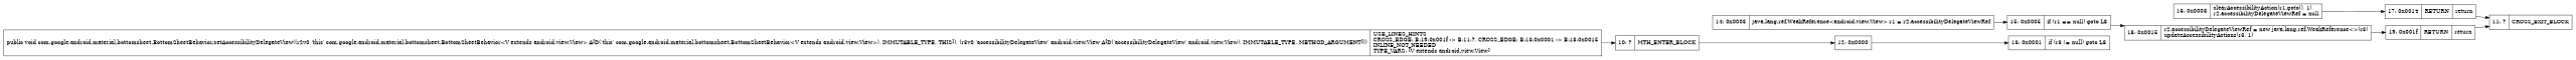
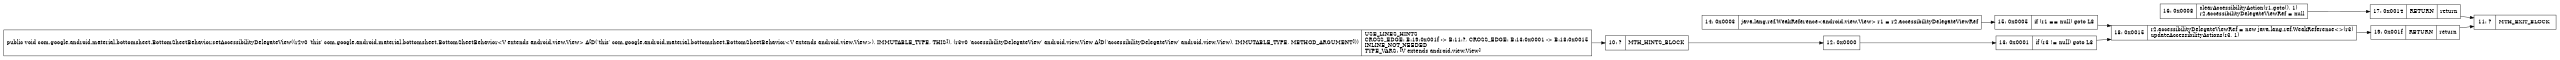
  digraph {
    rankdir=LR
    node [shape=record]
-   n1 [label="{10\:\ ?|MTH_ENTER_BLOCK\l}"]
+   n1 [label="{10\:\ ?|MTH_HINTS_BLOCK\l}"]
    n2 [label="{12\:\ 0x0000}"]
    n3 [label="{13\:\ 0x0001|if (r3 != null) goto L8\l}"]
    n4 [label="{18\:\ 0x0015|r2.accessibilityDelegateViewRef = new java.lang.ref.WeakReference\<\>(r3)\lupdateAccessibilityActions(r3, 1)\l}"]
    n5 [label="{14\:\ 0x0003|java.lang.ref.WeakReference\<android.view.View\> r1 = r2.accessibilityDelegateViewRef\l}"]
    n6 [label="{15\:\ 0x0005|if (r1 == null) goto L8\l}"]
    n7 [label="{19\:\ 0x001f|RETURN\l|return\l}"]
    n8 [label="{16\:\ 0x0008|clearAccessibilityAction(r1.goto(), 1)\lr2.accessibilityDelegateViewRef = null\l}"]
    n9 [label="{17\:\ 0x0014|RETURN\l|return\l}"]
-   n10 [label="{11\:\ ?|CROSS_EXIT_BLOCK\l}"]
+   n10 [label="{11\:\ ?|MTH_EXIT_BLOCK\l}"]
    n11 [label="{public void com.google.android.material.bottomsheet.BottomSheetBehavior.setAccessibilityDelegateView((r2v0 'this' com.google.android.material.bottomsheet.BottomSheetBehavior\<V extends android.view.View\> A[D('this' com.google.android.material.bottomsheet.BottomSheetBehavior\<V extends android.view.View\>), IMMUTABLE_TYPE, THIS]), (r3v0 'accessibilityDelegateView' android.view.View A[D('accessibilityDelegateView' android.view.View), IMMUTABLE_TYPE, METHOD_ARGUMENT]))  | USE_LINES_HINTS\lCROSS_EDGE: B:19:0x001f \-\> B:11:?, CROSS_EDGE: B:13:0x0001 \-\> B:18:0x0015\lINLINE_NOT_NEEDED\lTYPE_VARS: [V extends android.view.View]\l}"]
    n1 -> n2
    n2 -> n3
+   n3 -> n4
    n4 -> n7
    n5 -> n6
    n6 -> n4
    n7 -> n10
    n8 -> n9
    n9 -> n10
    n11 -> n1
  }
